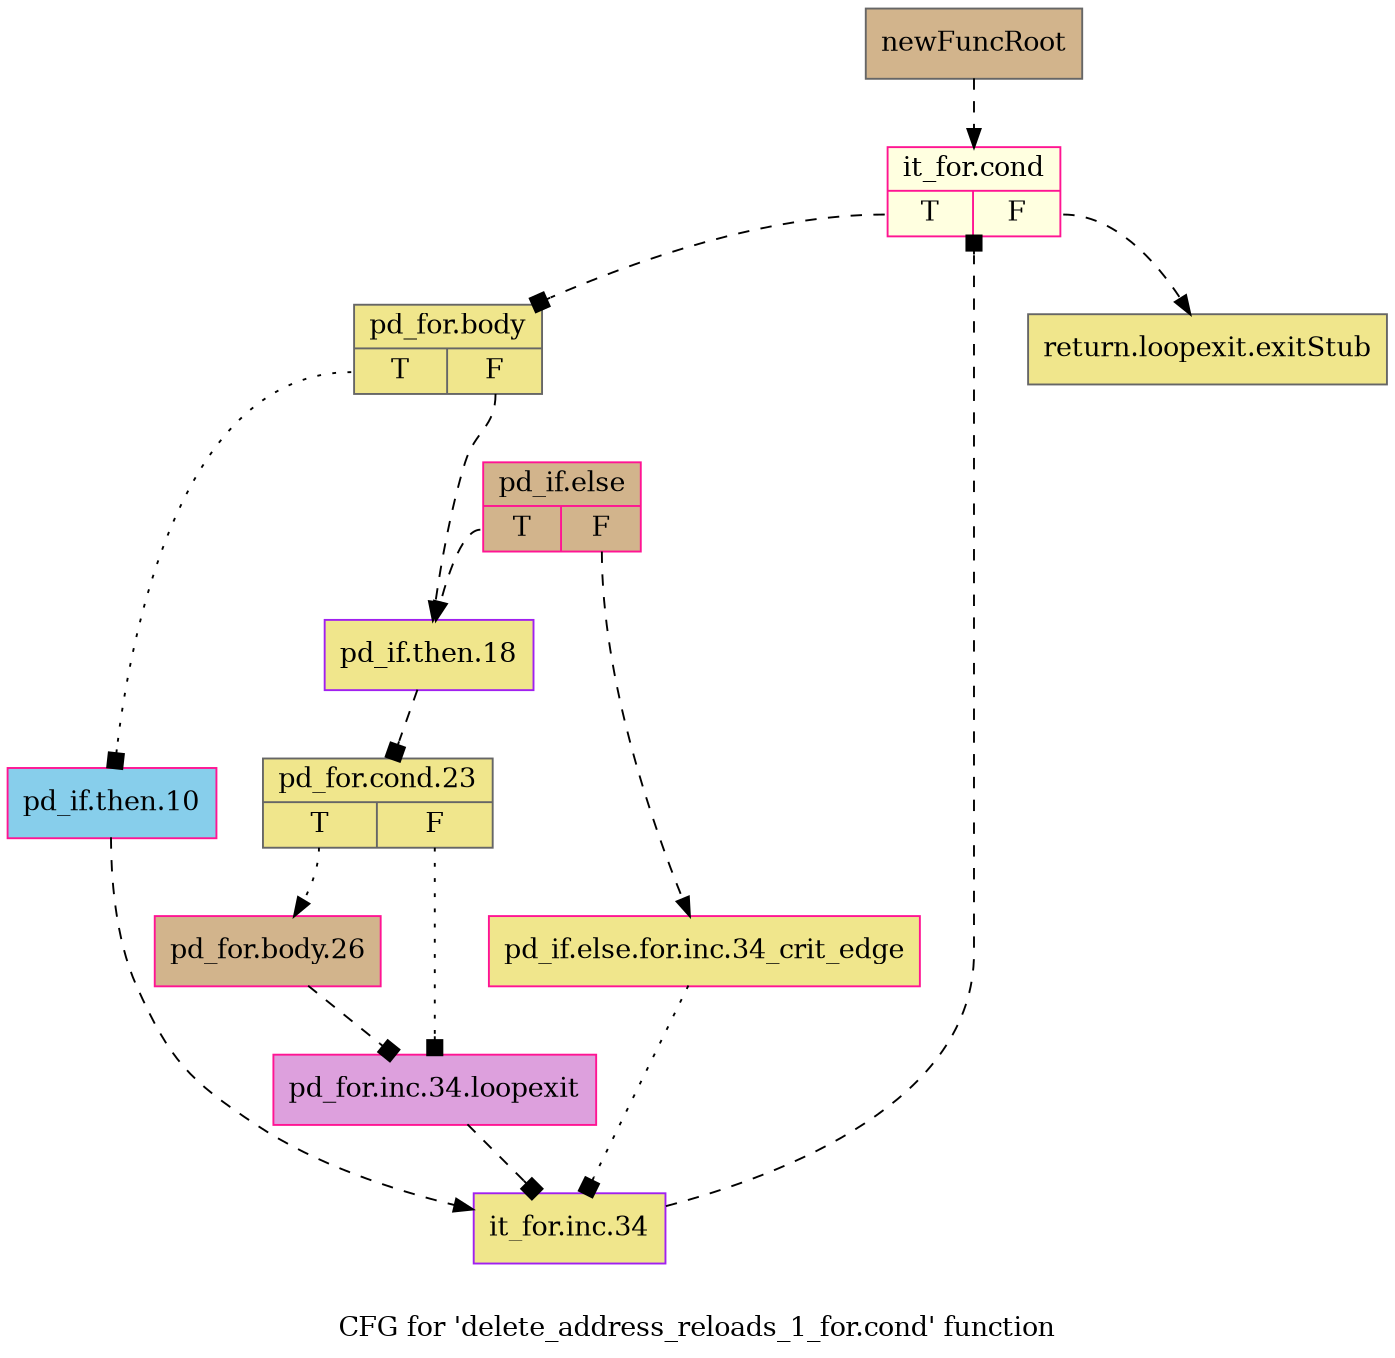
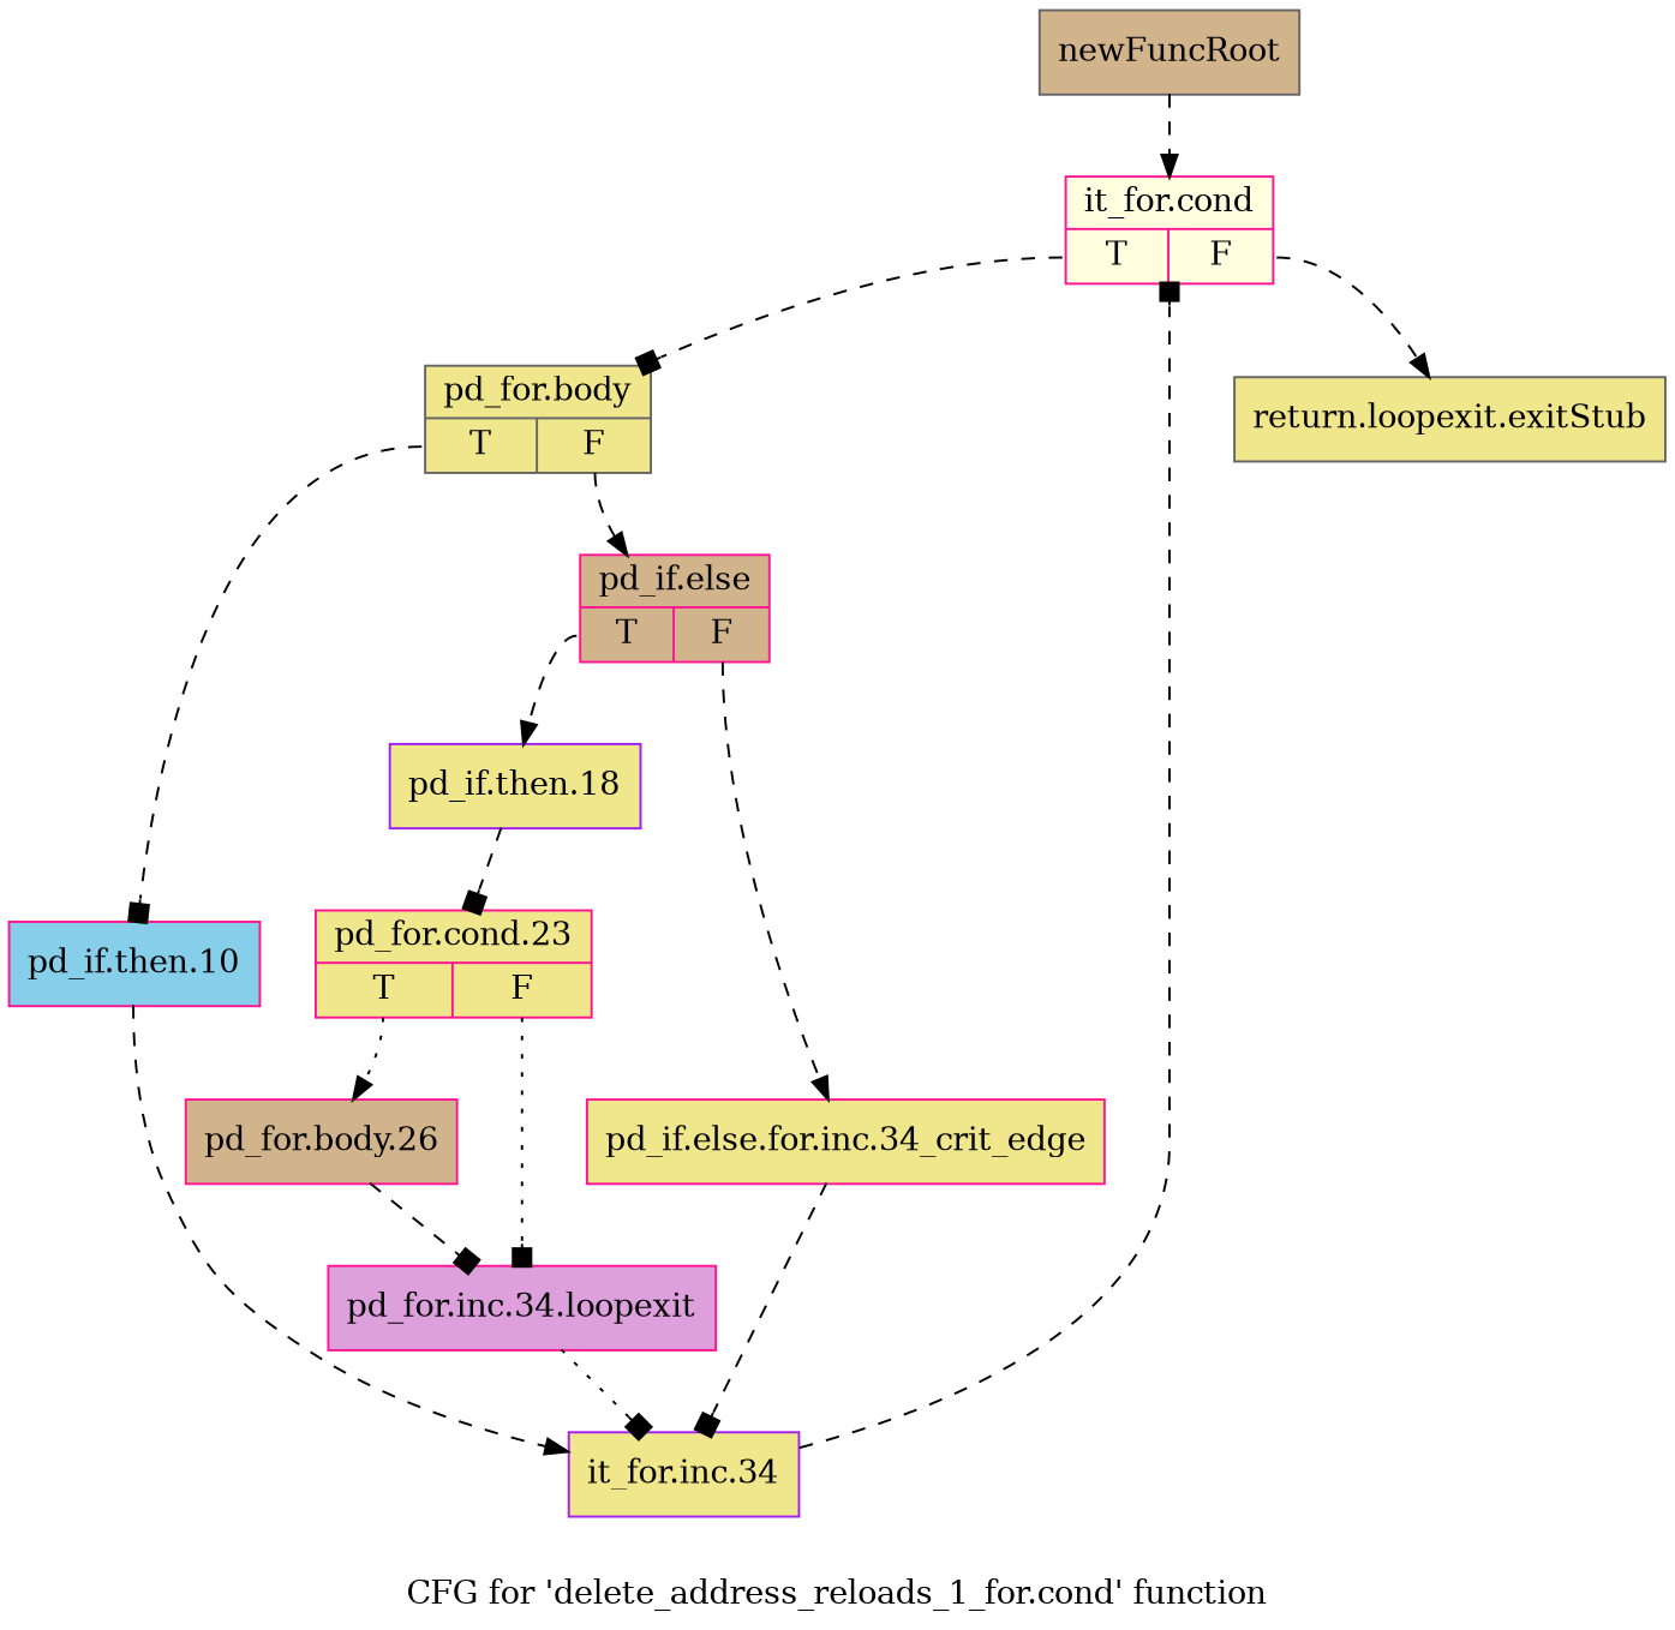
  digraph {
    label="CFG for 'delete_address_reloads_1_for.cond' function"
    node [color=deeppink fillcolor=khaki shape=record style=filled]
    edge [arrowhead=box style=dashed]
    n1 [color=gray40 fillcolor=tan label="{newFuncRoot}"]
    n2 [fillcolor=lightyellow label="{it_for.cond|{<s0>T|<s1>F}}"]
    n3 [color=gray40 label="{return.loopexit.exitStub}"]
    n4 [color=gray40 label="{pd_for.body|{<s0>T|<s1>F}}"]
    n5 [fillcolor=skyblue label="{pd_if.then.10}"]
    n6 [fillcolor=tan label="{pd_if.else|{<s0>T|<s1>F}}"]
    n7 [color=purple label="{it_for.inc.34}"]
    n8 [color=purple label="{pd_if.then.18}"]
    n9 [label="{pd_if.else.for.inc.34_crit_edge}"]
-   n10 [color=gray40 label="{pd_for.cond.23|{<s0>T|<s1>F}}"]
+   n10 [label="{pd_for.cond.23|{<s0>T|<s1>F}}"]
    n11 [fillcolor=tan label="{pd_for.body.26}"]
    n12 [fillcolor=plum label="{pd_for.inc.34.loopexit}"]
    n1 -> n2 [arrowhead=normal]
    n2 -> n3 [arrowhead=normal tailport=s1]
    n2 -> n4 [tailport=s0]
-   n4 -> n5 [style=dotted tailport=s0]
-   n4 -> n8 [arrowhead=normal tailport=s1]
+   n4 -> n5 [tailport=s0]
+   n4 -> n6 [arrowhead=normal tailport=s1]
    n5 -> n7 [arrowhead=normal]
    n6 -> n8 [arrowhead=normal tailport=s0]
    n6 -> n9 [arrowhead=normal tailport=s1]
    n7 -> n2
    n8 -> n10
-   n9 -> n7 [style=dotted]
+   n9 -> n7
    n10 -> n11 [arrowhead=normal style=dotted tailport=s0]
    n10 -> n12 [style=dotted tailport=s1]
    n11 -> n12
-   n12 -> n7
+   n12 -> n7 [style=dotted]
  }
